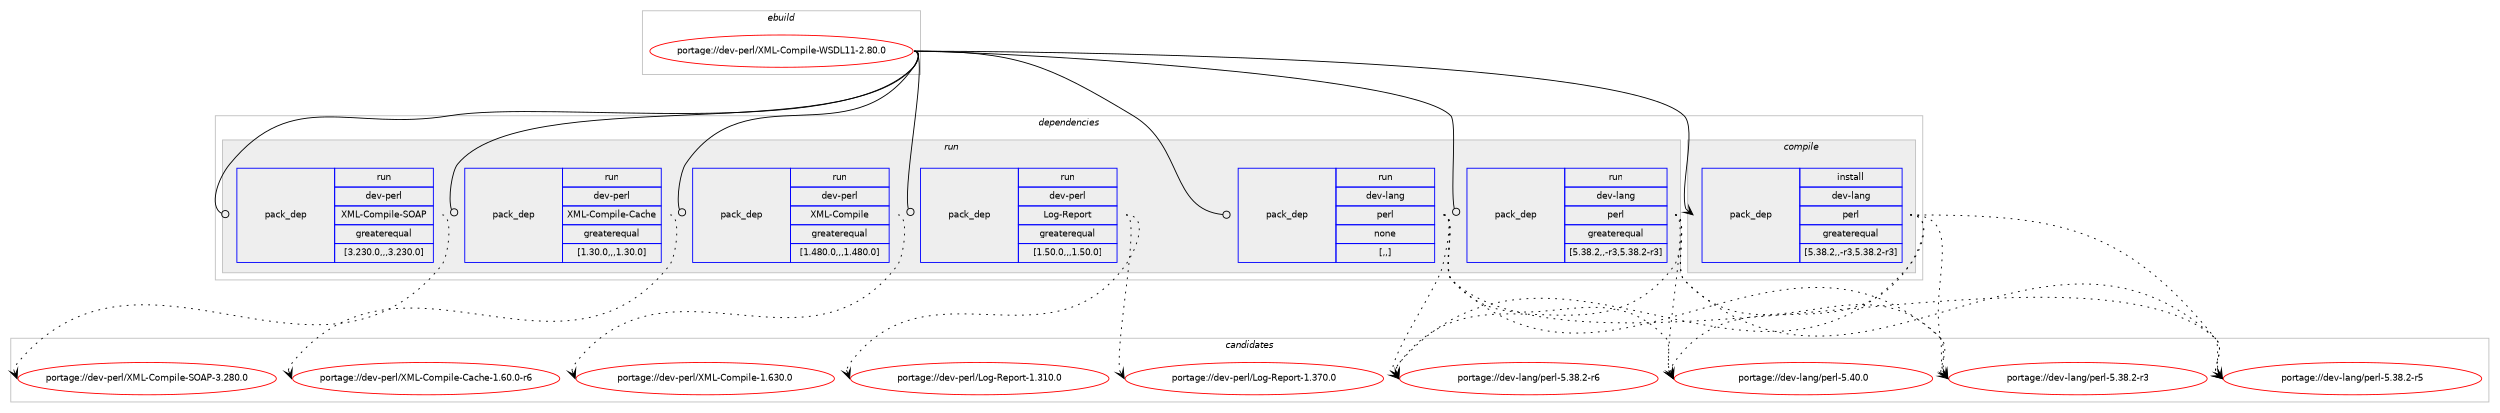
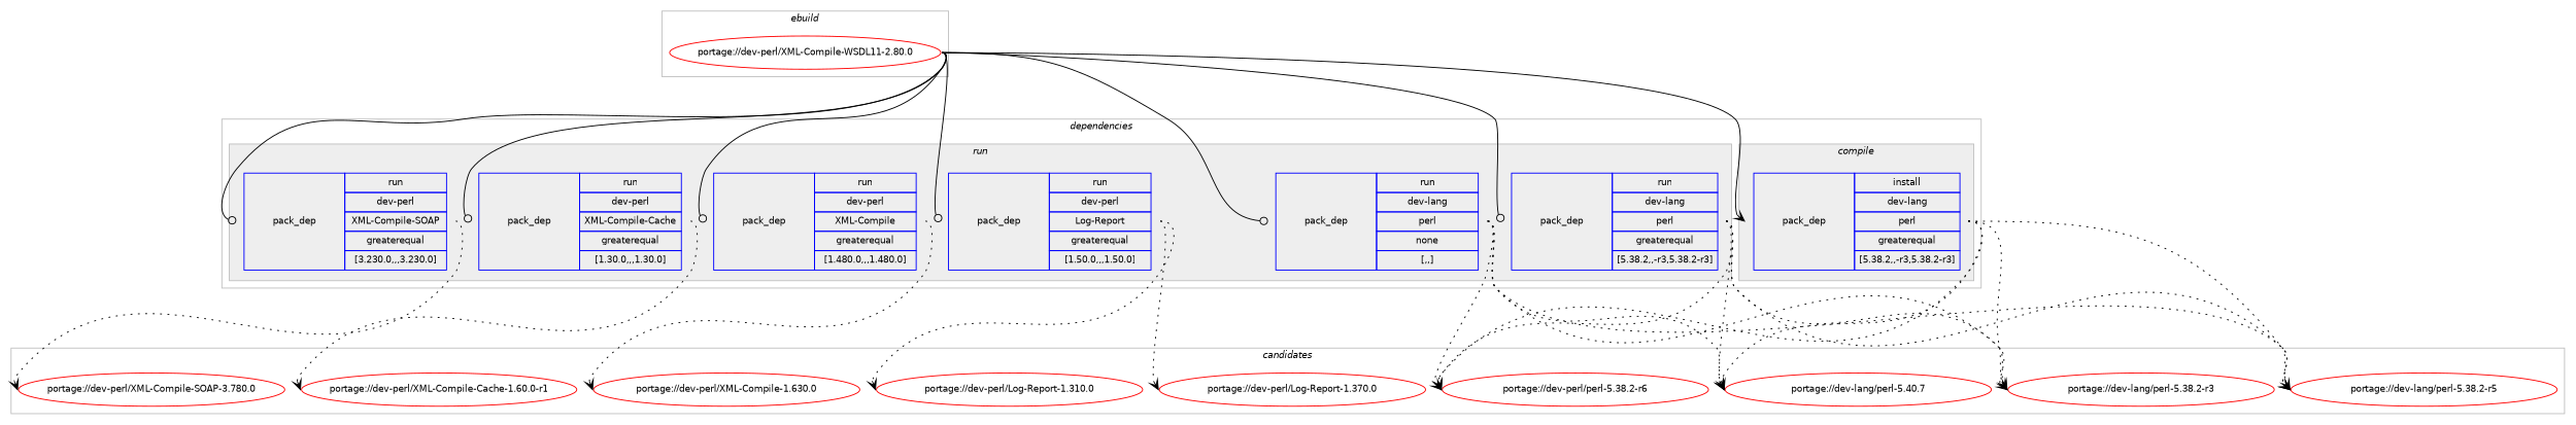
  digraph {
    compound=true
    concentrate=true
    fontname=Helvetica
    fontsize=10
    newrank=true
    rankdir=TB
    ranksep=1.5
    node [color=red fontname=Helvetica fontsize=10]
    edge [arrowhead=vee headport=w style=dotted tailport=e weight=100]
    n1 [label="portage://dev-perl/XML-Compile-WSDL11-2.80.0" width=4]
    n2 [color=blue label=<<TABLE BORDER="0" CELLBORDER="1" CELLSPACING="0" CELLPADDING="4" WIDTH="220"><TR><TD ROWSPAN="6" CELLPADDING="30">pack_dep</TD></TR><TR><TD WIDTH="110">install</TD></TR><TR><TD>dev-lang</TD></TR><TR><TD>perl</TD></TR><TR><TD>greaterequal</TD></TR><TR><TD>[5.38.2,,-r3,5.38.2-r3]</TD></TR></TABLE>> shape=none]
    n3 [color=blue label=<<TABLE BORDER="0" CELLBORDER="1" CELLSPACING="0" CELLPADDING="4" WIDTH="220"><TR><TD ROWSPAN="6" CELLPADDING="30">pack_dep</TD></TR><TR><TD WIDTH="110">run</TD></TR><TR><TD>dev-lang</TD></TR><TR><TD>perl</TD></TR><TR><TD>greaterequal</TD></TR><TR><TD>[5.38.2,,-r3,5.38.2-r3]</TD></TR></TABLE>> shape=none]
    n4 [color=blue label=<<TABLE BORDER="0" CELLBORDER="1" CELLSPACING="0" CELLPADDING="4" WIDTH="220"><TR><TD ROWSPAN="6" CELLPADDING="30">pack_dep</TD></TR><TR><TD WIDTH="110">run</TD></TR><TR><TD>dev-lang</TD></TR><TR><TD>perl</TD></TR><TR><TD>none</TD></TR><TR><TD>[,,]</TD></TR></TABLE>> shape=none]
    n5 [color=blue label=<<TABLE BORDER="0" CELLBORDER="1" CELLSPACING="0" CELLPADDING="4" WIDTH="220"><TR><TD ROWSPAN="6" CELLPADDING="30">pack_dep</TD></TR><TR><TD WIDTH="110">run</TD></TR><TR><TD>dev-perl</TD></TR><TR><TD>Log-Report</TD></TR><TR><TD>greaterequal</TD></TR><TR><TD>[1.50.0,,,1.50.0]</TD></TR></TABLE>> shape=none]
    n6 [color=blue label=<<TABLE BORDER="0" CELLBORDER="1" CELLSPACING="0" CELLPADDING="4" WIDTH="220"><TR><TD ROWSPAN="6" CELLPADDING="30">pack_dep</TD></TR><TR><TD WIDTH="110">run</TD></TR><TR><TD>dev-perl</TD></TR><TR><TD>XML-Compile</TD></TR><TR><TD>greaterequal</TD></TR><TR><TD>[1.480.0,,,1.480.0]</TD></TR></TABLE>> shape=none]
    n7 [color=blue label=<<TABLE BORDER="0" CELLBORDER="1" CELLSPACING="0" CELLPADDING="4" WIDTH="220"><TR><TD ROWSPAN="6" CELLPADDING="30">pack_dep</TD></TR><TR><TD WIDTH="110">run</TD></TR><TR><TD>dev-perl</TD></TR><TR><TD>XML-Compile-Cache</TD></TR><TR><TD>greaterequal</TD></TR><TR><TD>[1.30.0,,,1.30.0]</TD></TR></TABLE>> shape=none]
    n8 [color=blue label=<<TABLE BORDER="0" CELLBORDER="1" CELLSPACING="0" CELLPADDING="4" WIDTH="220"><TR><TD ROWSPAN="6" CELLPADDING="30">pack_dep</TD></TR><TR><TD WIDTH="110">run</TD></TR><TR><TD>dev-perl</TD></TR><TR><TD>XML-Compile-SOAP</TD></TR><TR><TD>greaterequal</TD></TR><TR><TD>[3.230.0,,,3.230.0]</TD></TR></TABLE>> shape=none]
-   n9 [label="portage://dev-lang/perl-5.40.0" width=4]
-   n10 [label="portage://dev-lang/perl-5.38.2-r6" width=4]
+   n9 [label="portage://dev-lang/perl-5.40.7" width=4]
+   n10 [label="portage://dev-perl/perl-5.38.2-r6" width=4]
    n11 [label="portage://dev-lang/perl-5.38.2-r5" width=4]
    n12 [label="portage://dev-lang/perl-5.38.2-r3" width=4]
    n13 [label="portage://dev-perl/Log-Report-1.370.0" width=4]
    n14 [label="portage://dev-perl/Log-Report-1.310.0" width=4]
    n15 [label="portage://dev-perl/XML-Compile-1.630.0" width=4]
-   n16 [label="portage://dev-perl/XML-Compile-Cache-1.60.0-r6" width=4]
-   n17 [label="portage://dev-perl/XML-Compile-SOAP-3.280.0" width=4]
+   n16 [label="portage://dev-perl/XML-Compile-Cache-1.60.0-r1" width=4]
+   n17 [label="portage://dev-perl/XML-Compile-SOAP-3.780.0" width=4]
    subgraph cluster_1 {
      color=gray
      label=<<i>ebuild</i>>
      n1
    }
    subgraph cluster_2 {
      color=gray
      label=<<i>dependencies</i>>
      subgraph cluster_3 {
        color=gray
        fillcolor="#eeeeee"
        label=<<i>compile</i>>
        style=filled
        subgraph sub_4 {
          color=gray
          fillcolor="#eeeeee"
          label=<<i>compile</i>>
          style=filled
          n2
        }
      }
      subgraph cluster_5 {
        color=gray
        fillcolor="#eeeeee"
        label=<<i>compile and run</i>>
        style=filled
      }
      subgraph cluster_6 {
        color=gray
        fillcolor="#eeeeee"
        label=<<i>run</i>>
        style=filled
        subgraph sub_7 {
          color=gray
          fillcolor="#eeeeee"
          label=<<i>run</i>>
          style=filled
          n3
        }
        subgraph sub_8 {
          color=gray
          fillcolor="#eeeeee"
          label=<<i>run</i>>
          style=filled
          n4
        }
        subgraph sub_9 {
          color=gray
          fillcolor="#eeeeee"
          label=<<i>run</i>>
          style=filled
          n5
        }
        subgraph sub_10 {
          color=gray
          fillcolor="#eeeeee"
          label=<<i>run</i>>
          style=filled
          n6
        }
        subgraph sub_11 {
          color=gray
          fillcolor="#eeeeee"
          label=<<i>run</i>>
          style=filled
          n7
        }
        subgraph sub_12 {
          color=gray
          fillcolor="#eeeeee"
          label=<<i>run</i>>
          style=filled
          n8
        }
      }
    }
    subgraph cluster_13 {
      color=gray
      label=<<i>candidates</i>>
      rank=same
      subgraph sub_14 {
        color=black
        label=<<i>candidates</i>>
        nodesep=1
        rank=same
        n9
        n10
        n11
        n12
      }
      subgraph sub_15 {
        color=black
        label=<<i>candidates</i>>
        nodesep=1
        rank=same
        n9
        n10
        n11
        n12
      }
      subgraph sub_16 {
        color=black
        label=<<i>candidates</i>>
        nodesep=1
        rank=same
        n9
        n10
        n11
        n12
      }
      subgraph sub_17 {
        color=black
        label=<<i>candidates</i>>
        nodesep=1
        rank=same
        n13
        n14
      }
      subgraph sub_18 {
        color=black
        label=<<i>candidates</i>>
        nodesep=1
        rank=same
        n15
      }
      subgraph sub_19 {
        color=black
        label=<<i>candidates</i>>
        nodesep=1
        rank=same
        n16
      }
      subgraph sub_20 {
        color=black
        label=<<i>candidates</i>>
        nodesep=1
        rank=same
        n17
      }
    }
    n1 -> n2 [style=solid weight=20]
    n1 -> n3 [arrowhead=odot style=solid weight=20]
    n1 -> n4 [arrowhead=odot style=solid weight=20]
    n1 -> n5 [arrowhead=odot style=solid weight=20]
    n1 -> n6 [arrowhead=odot style=solid weight=20]
    n1 -> n7 [arrowhead=odot style=solid weight=20]
    n1 -> n8 [arrowhead=odot style=solid weight=20]
    n2 -> n9
    n2 -> n10
    n2 -> n11
    n2 -> n12
    n3 -> n9
    n3 -> n10
    n3 -> n11
    n3 -> n12
    n4 -> n9
    n4 -> n10
    n4 -> n11
    n4 -> n12
    n5 -> n13
    n5 -> n14
    n6 -> n15
    n7 -> n16
    n8 -> n17
  }
